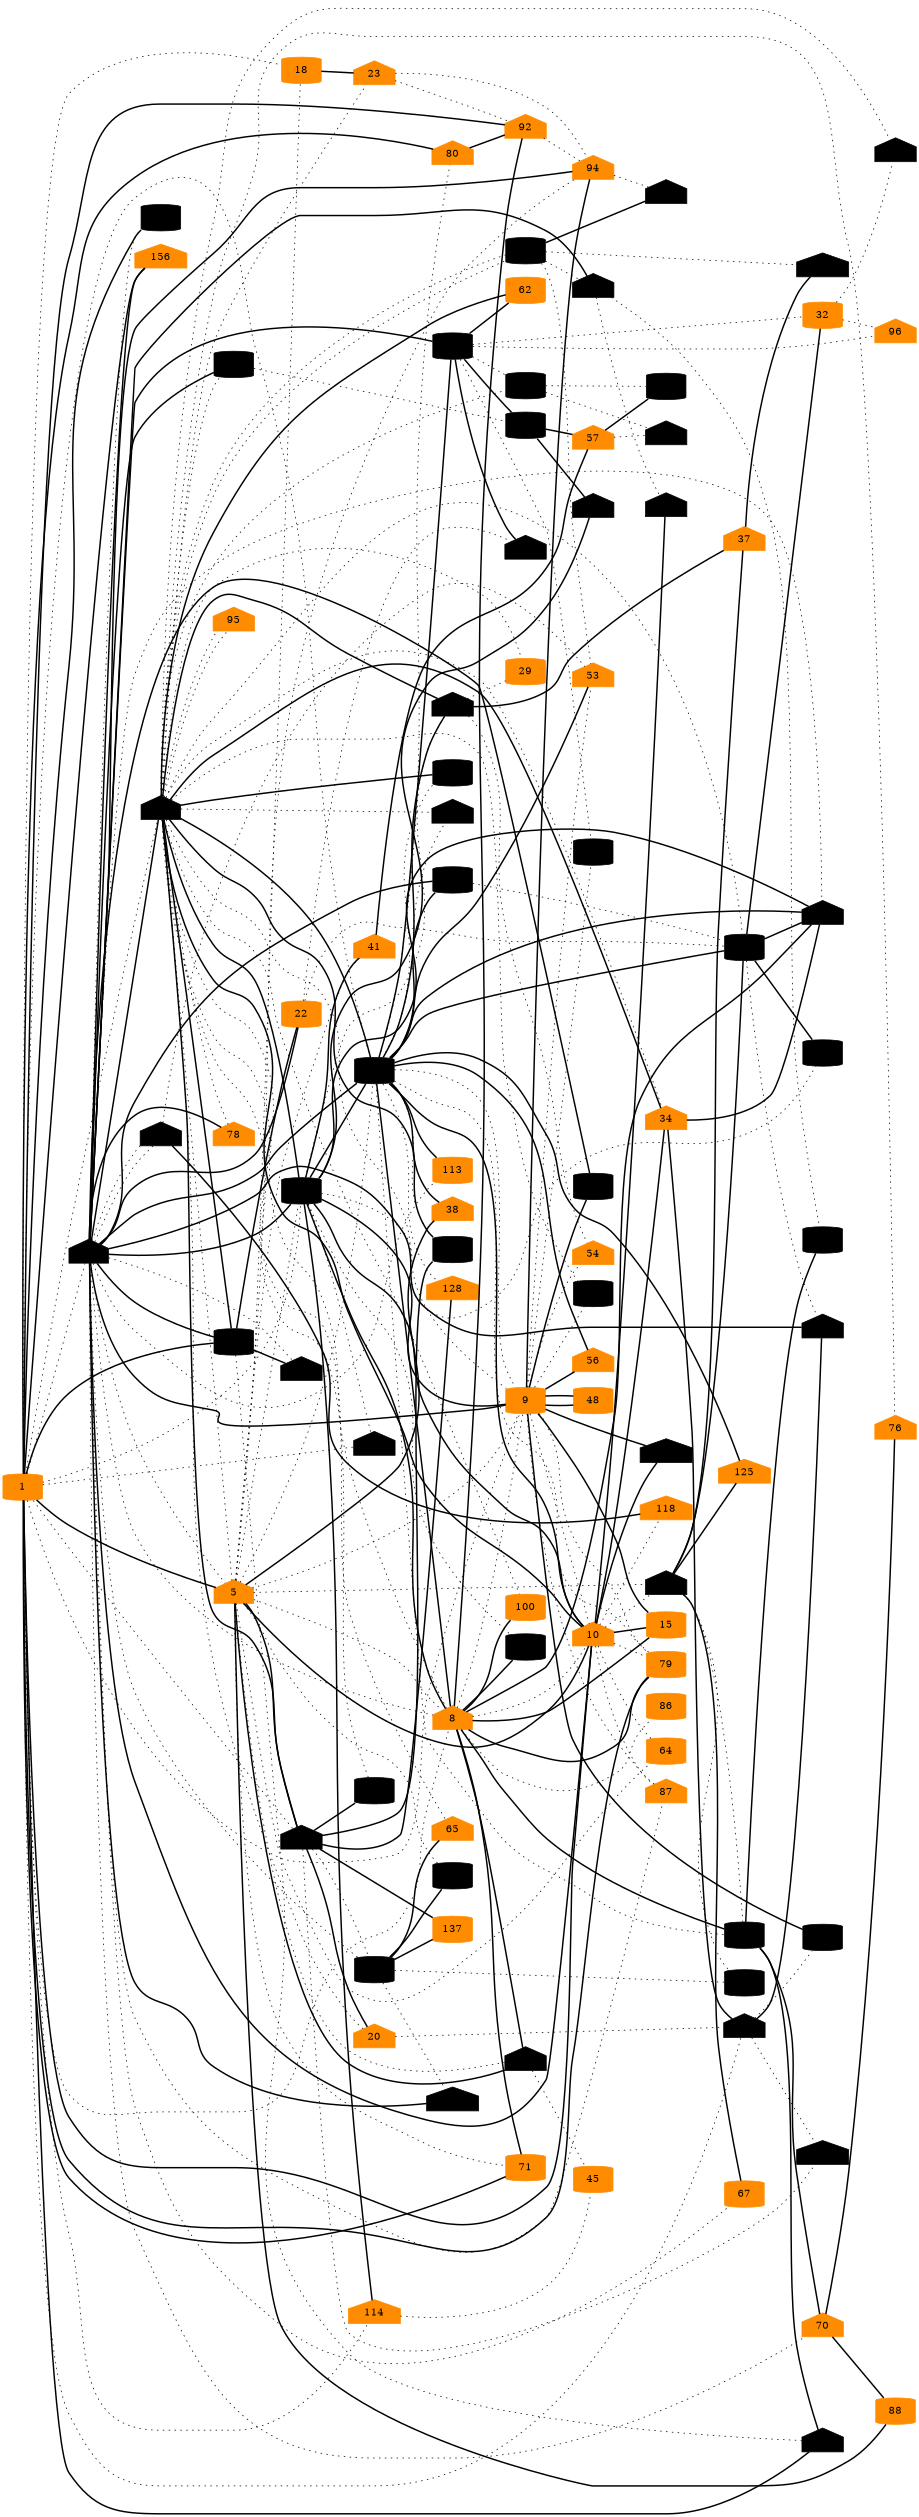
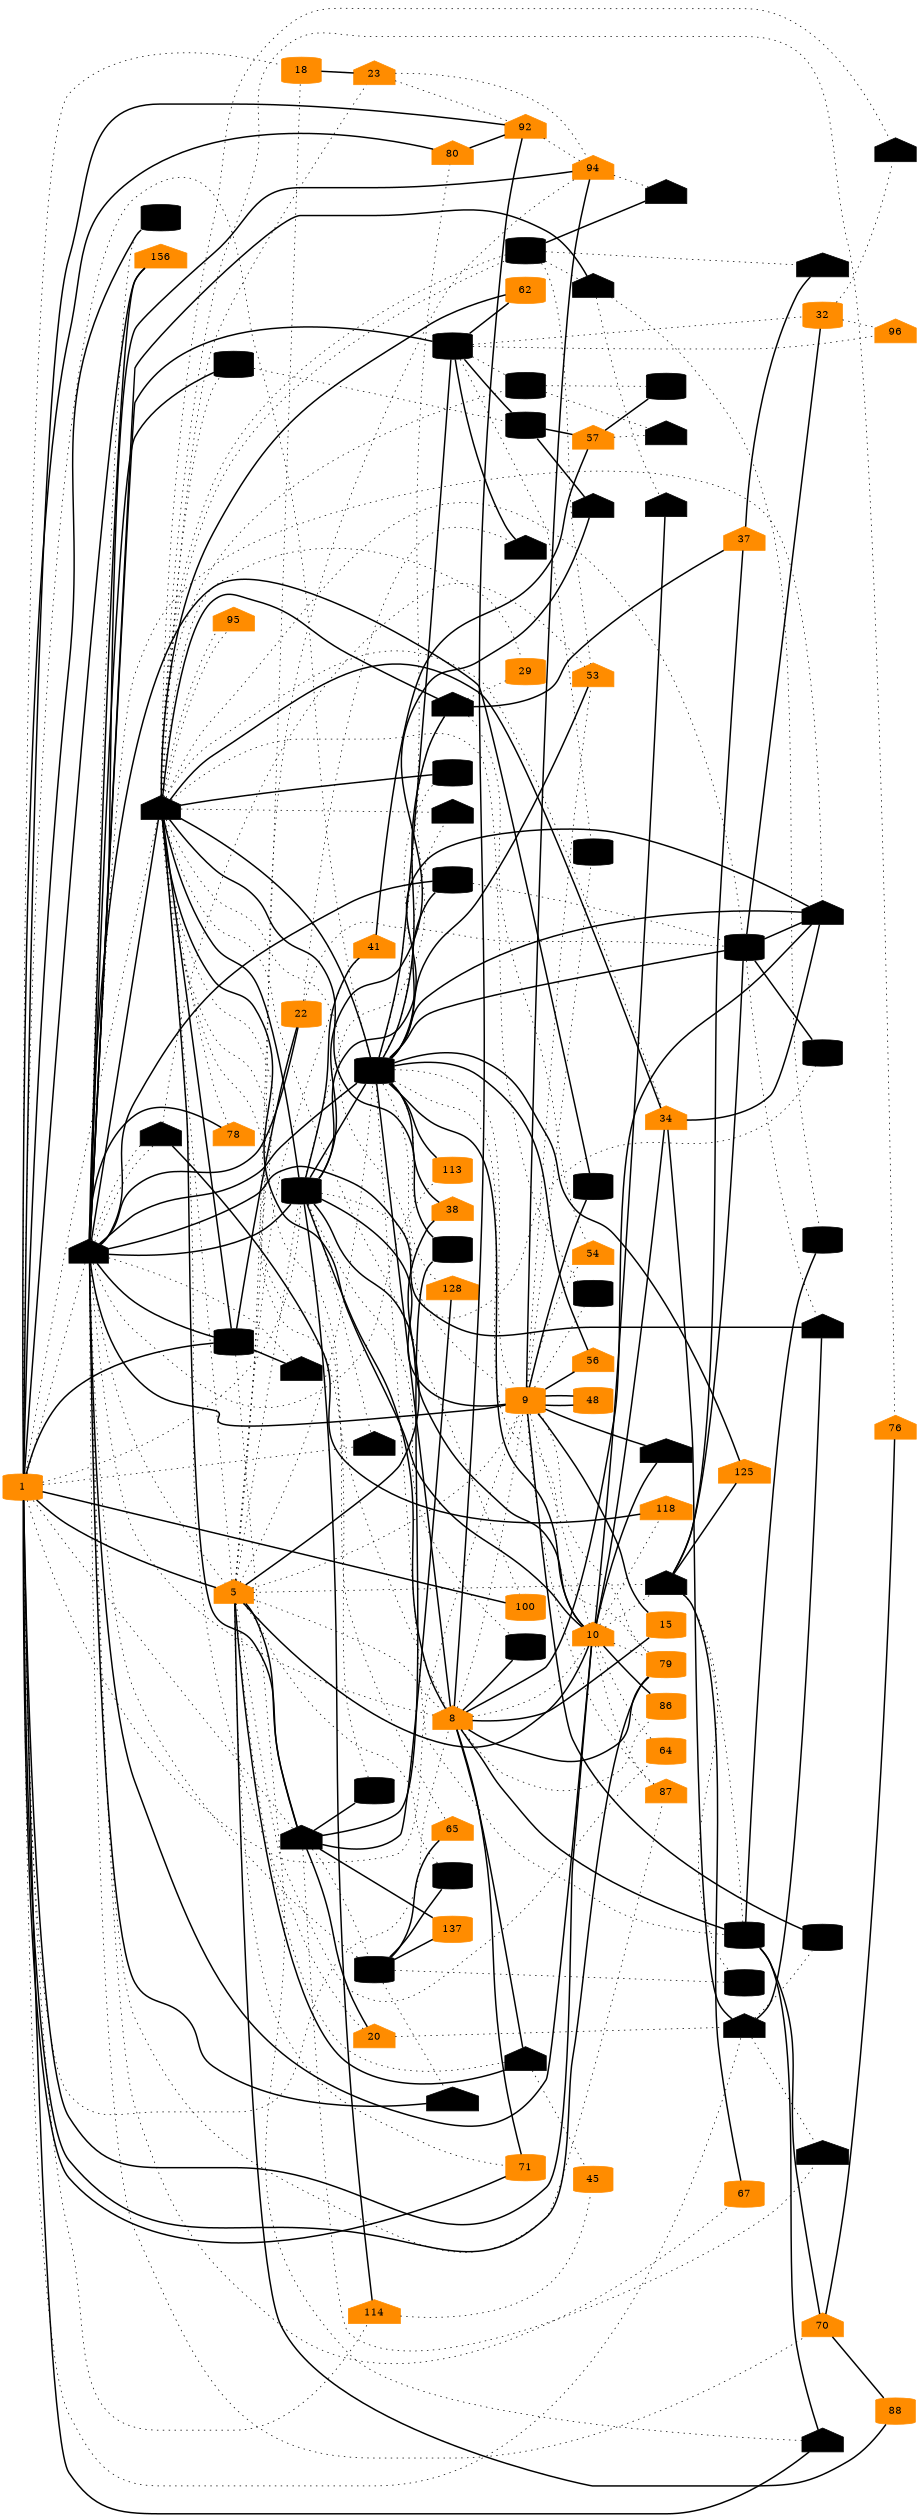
  graph {
    rankdir=LR
    node [color=black shape=house style=filled]
    edge [style=dotted]
    2 [super="+3+75"]
    4 [super="+33+61+14"]
    5 [color=darkorange]
    6 [shape=cylinder]
    7 [shape=cylinder]
    8 [color=darkorange super="+42+110+123+74+59+69"]
    9 [color=darkorange shape=cylinder]
    10 [color=darkorange]
    12 [shape=cylinder]
    49 [shape=cylinder]
    n11 [color=darkorange label=156]
    13
    22 [color=darkorange shape=cylinder]
    25 [shape=cylinder]
    26 [shape=cylinder]
    27 [shape=cylinder]
    31 [shape=cylinder]
    43 [shape=cylinder]
    46
    52 [super="+120+127+99"]
    67 [color=darkorange shape=cylinder]
    70 [color=darkorange]
    72
    78 [color=darkorange]
    87 [color=darkorange super="+141"]
    90 [super="+129"]
    94 [color=darkorange super="+116"]
    113 [color=darkorange shape=cylinder]
    121
    1 [color=darkorange shape=cylinder]
    11
    18 [color=darkorange shape=cylinder]
    39 [super="+101"]
    51 [super="+83"]
    63
    71 [color=darkorange shape=cylinder super="+124"]
    79 [color=darkorange shape=cylinder super="+112"]
    80 [color=darkorange]
    n39 [color=darkorange label=92 super="+115+105"]
    100 [color=darkorange shape=cylinder]
    114 [color=darkorange]
    20 [color=darkorange]
    21 [super="+24"]
    23 [color=darkorange]
    28 [shape=cylinder]
    29 [color=darkorange shape=cylinder]
    30 [shape=cylinder super="+36+139+122+107"]
    34 [color=darkorange super="+47"]
    40 [shape=cylinder]
    44 [shape=cylinder]
    55
    62 [color=darkorange shape=cylinder super="+132"]
    65 [color=darkorange]
    76 [color=darkorange]
    77 [shape=cylinder]
    81
    89 [shape=cylinder super="+119"]
    95 [color=darkorange]
    135 [shape=cylinder]
    16
    17
    38 [color=darkorange super="+104"]
    41 [color=darkorange]
    64 [color=darkorange shape=cylinder]
    88 [color=darkorange shape=cylinder]
    109 [shape=cylinder]
    68 [shape=cylinder super="+133"]
    82
    85 [shape=cylinder]
    19 [shape=cylinder super="+35"]
    53 [color=darkorange super="+136+92"]
    56 [color=darkorange]
    125 [color=darkorange]
    128 [color=darkorange]
    15 [color=darkorange shape=cylinder]
    86 [color=darkorange shape=cylinder]
    48 [color=darkorange shape=cylinder]
    54 [color=darkorange]
    58 [shape=cylinder]
    98 [shape=cylinder]
    111
    73
    118 [color=darkorange]
    137 [color=darkorange shape=cylinder]
    140
    45 [color=darkorange shape=cylinder]
    60
    108 [shape=cylinder]
    32 [color=darkorange shape=cylinder]
    50 [shape=cylinder]
    96 [color=darkorange]
    93 [shape=cylinder]
    97
    37 [color=darkorange]
    66
    84 [shape=cylinder]
    102
    57 [color=darkorange]
    2 -- 4 [style=bold weight=3]
    2 -- 5 [weight=3]
    2 -- 6 [style=bold weight=2]
    2 -- 7 [style=bold weight=2]
    2 -- 8 [weight=4]
    2 -- 9 [style=bold weight=2]
    2 -- 10 [style=bold weight=2]
    2 -- 12 [style=bold]
    2 -- 49
    2 -- n11 [style=bold]
    2 -- 13
    2 -- 13
    2 -- 22 [style=bold]
    2 -- 25 [style=bold]
    2 -- 26
    2 -- 27 [style=bold]
    2 -- 31 [style=bold]
    2 -- 43 [style=bold]
    2 -- 46
    2 -- 52 [weight=2]
    2 -- 67
    2 -- 70
    2 -- 72 [style=bold]
    2 -- 78 [style=bold]
    2 -- 87
    2 -- 90 [style=bold]
    2 -- 94 [style=bold]
    2 -- 113
    2 -- 121 [style=bold]
    4 -- 5
    4 -- 6 [style=bold weight=2]
    4 -- 7 [style=bold]
    4 -- 8
    4 -- 9
    4 -- 10 [style=bold]
    4 -- 12 [style=bold]
    4 -- 31
    4 -- 78
    4 -- 11 [style=bold]
    4 -- 100
    4 -- 20
    4 -- 21 [style=bold]
    4 -- 23
    4 -- 28
    4 -- 29
    4 -- 30 [weight=2]
    4 -- 34 [style=bold]
    4 -- 34
    4 -- 40 [style=bold]
    4 -- 44
    4 -- 44
    4 -- 55
    4 -- 62 [style=bold]
    4 -- 65
    4 -- 76
    4 -- 77
    4 -- 81
    4 -- 89 [style=bold]
    4 -- 95
    4 -- 95
    4 -- 135
    5 -- 6
    5 -- 7
    5 -- 8 [weight=3]
    5 -- 9
    5 -- 10 [style=bold]
    5 -- 94
    5 -- 11 [style=bold]
    5 -- 18
    5 -- 71
    5 -- 16
    5 -- 17 [style=bold]
    5 -- 17
    5 -- 38 [style=bold weight=2]
    5 -- 41
    5 -- 64
    5 -- 88 [style=bold]
    5 -- 109
    6 -- 7 [style=bold]
    6 -- 8 [style=bold]
    6 -- 9 [style=bold]
    6 -- 10 [style=bold]
    6 -- 52 [style=bold]
    6 -- 63
    6 -- 114 [style=bold]
    6 -- 21
    6 -- 41 [style=bold]
    6 -- 68 [weight=2]
    6 -- 82 [style=bold]
    6 -- 85
    7 -- 8 [style=bold weight=2]
    7 -- 9
    7 -- 10 [style=bold]
    7 -- 25 [style=bold]
    7 -- 27 [style=bold]
    7 -- 52 [style=bold]
    7 -- 113 [style=bold]
    7 -- 79
    7 -- 80
    7 -- 21 [style=bold]
    7 -- 30 [style=bold]
    7 -- 40
    7 -- 55
    7 -- 89
    7 -- 38 [style=bold]
    7 -- 19
    7 -- 53 [style=bold]
    7 -- 56 [style=bold]
    7 -- 125 [style=bold]
    7 -- 128
    8 -- 9
    8 -- 10
    8 -- 52 [style=bold]
    8 -- 71 [style=bold]
    8 -- 79 [style=bold]
    8 -- n39 [style=bold]
    8 -- 17 [style=bold]
    8 -- 68 [style=bold]
    8 -- 19 [style=bold]
    8 -- 15 [style=bold]
    8 -- 86
    9 -- 10
    9 -- 43 [style=bold]
    9 -- 87
    9 -- 94 [style=bold]
    9 -- 79
    9 -- 77
    9 -- 53
    9 -- 56 [style=bold]
    9 -- 15 [style=bold]
    9 -- 48 [style=bold]
    9 -- 48 [style=bold]
    9 -- 54
    9 -- 58
    9 -- 98 [style=bold]
    9 -- 111 [style=bold]
    10 -- 87
    10 -- 79
    10 -- 34 [style=bold]
    10 -- 16
    10 -- 64
-   10 -- 15 [style=bold]
+   10 -- 86 [style=bold]
    10 -- 111 [style=bold]
    10 -- 73 [style=bold]
    10 -- 118
    12 -- 22 [style=bold]
    12 -- 46 [style=bold]
    12 -- 39
    13 -- 53
    13 -- 118 [style=bold]
    22 -- 30
    22 -- 60
    25 -- 30
    26 -- 121
    26 -- 65 [style=bold]
    26 -- 109 [style=bold]
    26 -- 137 [style=bold]
    26 -- 108
    27 -- 28
    27 -- 62 [style=bold weight=2]
    27 -- 58
    27 -- 60 [style=bold]
    27 -- 32
    27 -- 50 [style=bold]
    27 -- 96
    31 -- 50
    70 -- 76 [style=bold]
    70 -- 88 [style=bold]
    72 -- 73
    72 -- 93
    94 -- 97
    1 -- 2 [weight=2]
    1 -- 4
    1 -- 5 [style=bold]
    1 -- 6
    1 -- 7
    1 -- 8
    1 -- 9
    1 -- 10 [style=bold]
    1 -- 12 [style=bold]
    1 -- 49 [style=bold]
    1 -- n11 [style=bold]
    1 -- 11
    1 -- 18
    1 -- 39 [style=bold]
    1 -- 51
    1 -- 63
    1 -- 71 [style=bold]
    1 -- 79 [style=bold]
    1 -- 80 [style=bold]
    1 -- n39 [style=bold]
-   8 -- 100 [style=bold]
+   1 -- 100 [style=bold]
    1 -- 114
    11 -- 26
    11 -- 20 [style=bold]
    11 -- 89 [style=bold]
    11 -- 135 [style=bold]
    11 -- 128 [style=bold]
    11 -- 137 [style=bold]
    11 -- 140
    18 -- 23 [style=bold]
    51 -- 90 [style=bold]
    51 -- 98
    51 -- 140
    80 -- n39 [style=bold]
    n39 -- 94
    114 -- 45
    20 -- 51
    21 -- 29
    21 -- 54
    21 -- 37 [style=bold]
    23 -- 94
    23 -- n39
    28 -- 66
    28 -- 84
    30 -- 52 [style=bold]
    30 -- 90
    30 -- 85 [style=bold]
    30 -- 32 [style=bold]
    34 -- 52 [style=bold]
    34 -- 51 [style=bold]
    44 -- 72
    44 -- 53
    44 -- 97 [style=bold]
    44 -- 102
    16 -- 67 [style=bold]
    16 -- 30 [style=bold]
    16 -- 19
    16 -- 125 [style=bold]
    16 -- 108
    16 -- 37 [style=bold]
    17 -- 45
    41 -- 57 [style=bold]
    19 -- 70 [style=bold]
    19 -- 39 [style=bold]
    19 -- 93 [style=bold]
    32 -- 81
    32 -- 96
    50 -- 82 [style=bold]
    50 -- 57 [style=bold]
    37 -- 102 [style=bold]
    57 -- 66
    57 -- 84 [style=bold]
  }
